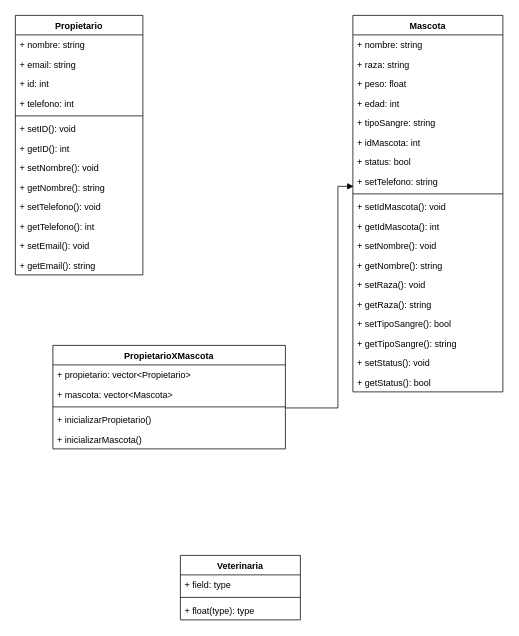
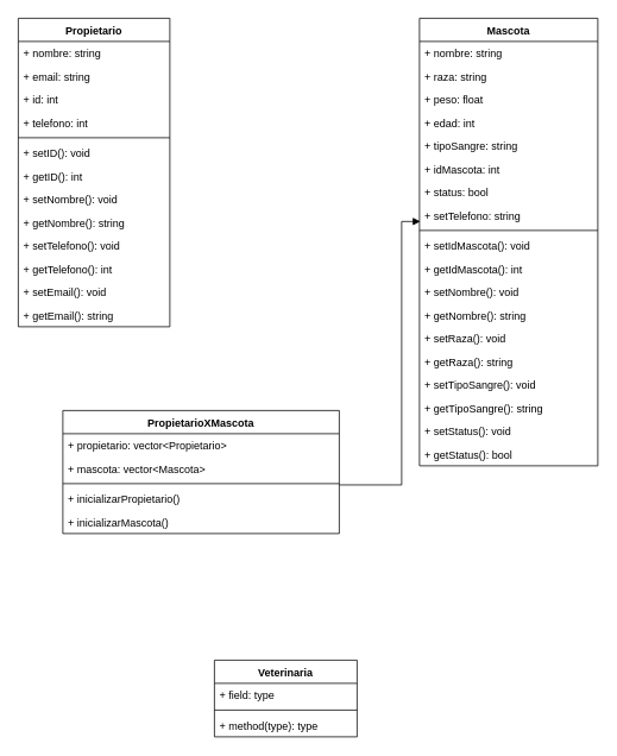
  <mxCell id="0" />
  <mxCell id="1" parent="0" />
  <mxCell id="2" value="Propietario" style="swimlane;fontStyle=1;align=center;verticalAlign=top;childLayout=stackLayout;horizontal=1;startSize=26;horizontalStack=0;resizeParent=1;resizeParentMax=0;resizeLast=0;collapsible=1;marginBottom=0;" parent="1" vertex="1"><mxGeometry x="20" y="20" width="170" height="346" as="geometry" /></mxCell>
  <mxCell id="3" value="+ nombre: string" style="text;strokeColor=none;fillColor=none;align=left;verticalAlign=top;spacingLeft=4;spacingRight=4;overflow=hidden;rotatable=0;points=[[0,0.5],[1,0.5]];portConstraint=eastwest;" parent="2" vertex="1"><mxGeometry y="26" width="170" height="26" as="geometry" /></mxCell>
  <mxCell id="4" value="+ email: string" style="text;strokeColor=none;fillColor=none;align=left;verticalAlign=top;spacingLeft=4;spacingRight=4;overflow=hidden;rotatable=0;points=[[0,0.5],[1,0.5]];portConstraint=eastwest;" parent="2" vertex="1"><mxGeometry y="52" width="170" height="26" as="geometry" /></mxCell>
  <mxCell id="5" value="+ id: int" style="text;strokeColor=none;fillColor=none;align=left;verticalAlign=top;spacingLeft=4;spacingRight=4;overflow=hidden;rotatable=0;points=[[0,0.5],[1,0.5]];portConstraint=eastwest;" parent="2" vertex="1"><mxGeometry y="78" width="170" height="26" as="geometry" /></mxCell>
  <mxCell id="6" value="+ telefono: int" style="text;strokeColor=none;fillColor=none;align=left;verticalAlign=top;spacingLeft=4;spacingRight=4;overflow=hidden;rotatable=0;points=[[0,0.5],[1,0.5]];portConstraint=eastwest;" parent="2" vertex="1"><mxGeometry y="104" width="170" height="26" as="geometry" /></mxCell>
  <mxCell id="7" value="" style="line;strokeWidth=1;fillColor=none;align=left;verticalAlign=middle;spacingTop=-1;spacingLeft=3;spacingRight=3;rotatable=0;labelPosition=right;points=[];portConstraint=eastwest;" parent="2" vertex="1"><mxGeometry y="130" width="170" height="8" as="geometry" /></mxCell>
  <mxCell id="8" value="+ setID(): void" style="text;strokeColor=none;fillColor=none;align=left;verticalAlign=top;spacingLeft=4;spacingRight=4;overflow=hidden;rotatable=0;points=[[0,0.5],[1,0.5]];portConstraint=eastwest;" parent="2" vertex="1"><mxGeometry y="138" width="170" height="26" as="geometry" /></mxCell>
  <mxCell id="9" value="+ getID(): int" style="text;strokeColor=none;fillColor=none;align=left;verticalAlign=top;spacingLeft=4;spacingRight=4;overflow=hidden;rotatable=0;points=[[0,0.5],[1,0.5]];portConstraint=eastwest;" parent="2" vertex="1"><mxGeometry y="164" width="170" height="26" as="geometry" /></mxCell>
  <mxCell id="10" value="+ setNombre(): void" style="text;strokeColor=none;fillColor=none;align=left;verticalAlign=top;spacingLeft=4;spacingRight=4;overflow=hidden;rotatable=0;points=[[0,0.5],[1,0.5]];portConstraint=eastwest;" parent="2" vertex="1"><mxGeometry y="190" width="170" height="26" as="geometry" /></mxCell>
  <mxCell id="11" value="+ getNombre(): string" style="text;strokeColor=none;fillColor=none;align=left;verticalAlign=top;spacingLeft=4;spacingRight=4;overflow=hidden;rotatable=0;points=[[0,0.5],[1,0.5]];portConstraint=eastwest;" parent="2" vertex="1"><mxGeometry y="216" width="170" height="26" as="geometry" /></mxCell>
  <mxCell id="12" value="+ setTelefono(): void" style="text;strokeColor=none;fillColor=none;align=left;verticalAlign=top;spacingLeft=4;spacingRight=4;overflow=hidden;rotatable=0;points=[[0,0.5],[1,0.5]];portConstraint=eastwest;" parent="2" vertex="1"><mxGeometry y="242" width="170" height="26" as="geometry" /></mxCell>
  <mxCell id="13" value="+ getTelefono(): int" style="text;strokeColor=none;fillColor=none;align=left;verticalAlign=top;spacingLeft=4;spacingRight=4;overflow=hidden;rotatable=0;points=[[0,0.5],[1,0.5]];portConstraint=eastwest;" parent="2" vertex="1"><mxGeometry y="268" width="170" height="26" as="geometry" /></mxCell>
  <mxCell id="14" value="+ setEmail(): void" style="text;strokeColor=none;fillColor=none;align=left;verticalAlign=top;spacingLeft=4;spacingRight=4;overflow=hidden;rotatable=0;points=[[0,0.5],[1,0.5]];portConstraint=eastwest;" parent="2" vertex="1"><mxGeometry y="294" width="170" height="26" as="geometry" /></mxCell>
  <mxCell id="15" value="+ getEmail(): string" style="text;strokeColor=none;fillColor=none;align=left;verticalAlign=top;spacingLeft=4;spacingRight=4;overflow=hidden;rotatable=0;points=[[0,0.5],[1,0.5]];portConstraint=eastwest;" parent="2" vertex="1"><mxGeometry y="320" width="170" height="26" as="geometry" /></mxCell>
  <mxCell id="16" value="Mascota" style="swimlane;fontStyle=1;align=center;verticalAlign=top;childLayout=stackLayout;horizontal=1;startSize=26;horizontalStack=0;resizeParent=1;resizeParentMax=0;resizeLast=0;collapsible=1;marginBottom=0;" parent="1" vertex="1"><mxGeometry x="470" y="20" width="200" height="502" as="geometry" /></mxCell>
  <mxCell id="17" value="+ nombre: string" style="text;strokeColor=none;fillColor=none;align=left;verticalAlign=top;spacingLeft=4;spacingRight=4;overflow=hidden;rotatable=0;points=[[0,0.5],[1,0.5]];portConstraint=eastwest;" parent="16" vertex="1"><mxGeometry y="26" width="200" height="26" as="geometry" /></mxCell>
  <mxCell id="18" value="+ raza: string" style="text;strokeColor=none;fillColor=none;align=left;verticalAlign=top;spacingLeft=4;spacingRight=4;overflow=hidden;rotatable=0;points=[[0,0.5],[1,0.5]];portConstraint=eastwest;" parent="16" vertex="1"><mxGeometry y="52" width="200" height="26" as="geometry" /></mxCell>
  <mxCell id="19" value="+ peso: float" style="text;strokeColor=none;fillColor=none;align=left;verticalAlign=top;spacingLeft=4;spacingRight=4;overflow=hidden;rotatable=0;points=[[0,0.5],[1,0.5]];portConstraint=eastwest;" parent="16" vertex="1"><mxGeometry y="78" width="200" height="26" as="geometry" /></mxCell>
  <mxCell id="20" value="+ edad: int" style="text;strokeColor=none;fillColor=none;align=left;verticalAlign=top;spacingLeft=4;spacingRight=4;overflow=hidden;rotatable=0;points=[[0,0.5],[1,0.5]];portConstraint=eastwest;" parent="16" vertex="1"><mxGeometry y="104" width="200" height="26" as="geometry" /></mxCell>
  <mxCell id="21" value="+ tipoSangre: string" style="text;strokeColor=none;fillColor=none;align=left;verticalAlign=top;spacingLeft=4;spacingRight=4;overflow=hidden;rotatable=0;points=[[0,0.5],[1,0.5]];portConstraint=eastwest;" parent="16" vertex="1"><mxGeometry y="130" width="200" height="26" as="geometry" /></mxCell>
  <mxCell id="22" value="+ idMascota: int" style="text;strokeColor=none;fillColor=none;align=left;verticalAlign=top;spacingLeft=4;spacingRight=4;overflow=hidden;rotatable=0;points=[[0,0.5],[1,0.5]];portConstraint=eastwest;" parent="16" vertex="1"><mxGeometry y="156" width="200" height="26" as="geometry" /></mxCell>
  <mxCell id="23" value="+ status: bool" style="text;strokeColor=none;fillColor=none;align=left;verticalAlign=top;spacingLeft=4;spacingRight=4;overflow=hidden;rotatable=0;points=[[0,0.5],[1,0.5]];portConstraint=eastwest;" parent="16" vertex="1"><mxGeometry y="182" width="200" height="26" as="geometry" /></mxCell>
  <mxCell id="24" value="+ setTelefono: string" style="text;strokeColor=none;fillColor=none;align=left;verticalAlign=top;spacingLeft=4;spacingRight=4;overflow=hidden;rotatable=0;points=[[0,0.5],[1,0.5]];portConstraint=eastwest;" parent="16" vertex="1"><mxGeometry y="208" width="200" height="26" as="geometry" /></mxCell>
  <mxCell id="25" value="" style="line;strokeWidth=1;fillColor=none;align=left;verticalAlign=middle;spacingTop=-1;spacingLeft=3;spacingRight=3;rotatable=0;labelPosition=right;points=[];portConstraint=eastwest;" parent="16" vertex="1"><mxGeometry y="234" width="200" height="8" as="geometry" /></mxCell>
  <mxCell id="26" value="+ setIdMascota(): void" style="text;strokeColor=none;fillColor=none;align=left;verticalAlign=top;spacingLeft=4;spacingRight=4;overflow=hidden;rotatable=0;points=[[0,0.5],[1,0.5]];portConstraint=eastwest;" parent="16" vertex="1"><mxGeometry y="242" width="200" height="26" as="geometry" /></mxCell>
  <mxCell id="27" value="+ getIdMascota(): int" style="text;strokeColor=none;fillColor=none;align=left;verticalAlign=top;spacingLeft=4;spacingRight=4;overflow=hidden;rotatable=0;points=[[0,0.5],[1,0.5]];portConstraint=eastwest;" parent="16" vertex="1"><mxGeometry y="268" width="200" height="26" as="geometry" /></mxCell>
  <mxCell id="28" value="+ setNombre(): void" style="text;strokeColor=none;fillColor=none;align=left;verticalAlign=top;spacingLeft=4;spacingRight=4;overflow=hidden;rotatable=0;points=[[0,0.5],[1,0.5]];portConstraint=eastwest;" parent="16" vertex="1"><mxGeometry y="294" width="200" height="26" as="geometry" /></mxCell>
  <mxCell id="29" value="+ getNombre(): string" style="text;strokeColor=none;fillColor=none;align=left;verticalAlign=top;spacingLeft=4;spacingRight=4;overflow=hidden;rotatable=0;points=[[0,0.5],[1,0.5]];portConstraint=eastwest;" parent="16" vertex="1"><mxGeometry y="320" width="200" height="26" as="geometry" /></mxCell>
  <mxCell id="30" value="+ setRaza(): void" style="text;strokeColor=none;fillColor=none;align=left;verticalAlign=top;spacingLeft=4;spacingRight=4;overflow=hidden;rotatable=0;points=[[0,0.5],[1,0.5]];portConstraint=eastwest;" parent="16" vertex="1"><mxGeometry y="346" width="200" height="26" as="geometry" /></mxCell>
  <mxCell id="31" value="+ getRaza(): string" style="text;strokeColor=none;fillColor=none;align=left;verticalAlign=top;spacingLeft=4;spacingRight=4;overflow=hidden;rotatable=0;points=[[0,0.5],[1,0.5]];portConstraint=eastwest;" parent="16" vertex="1"><mxGeometry y="372" width="200" height="26" as="geometry" /></mxCell>
- <mxCell id="32" value="+ setTipoSangre(): bool" style="text;strokeColor=none;fillColor=none;align=left;verticalAlign=top;spacingLeft=4;spacingRight=4;overflow=hidden;rotatable=0;points=[[0,0.5],[1,0.5]];portConstraint=eastwest;" parent="16" vertex="1"><mxGeometry y="398" width="200" height="26" as="geometry" /></mxCell>
+ <mxCell id="32" value="+ setTipoSangre(): void" style="text;strokeColor=none;fillColor=none;align=left;verticalAlign=top;spacingLeft=4;spacingRight=4;overflow=hidden;rotatable=0;points=[[0,0.5],[1,0.5]];portConstraint=eastwest;" parent="16" vertex="1"><mxGeometry y="398" width="200" height="26" as="geometry" /></mxCell>
  <mxCell id="33" value="+ getTipoSangre(): string" style="text;strokeColor=none;fillColor=none;align=left;verticalAlign=top;spacingLeft=4;spacingRight=4;overflow=hidden;rotatable=0;points=[[0,0.5],[1,0.5]];portConstraint=eastwest;" parent="16" vertex="1"><mxGeometry y="424" width="200" height="26" as="geometry" /></mxCell>
  <mxCell id="34" value="+ setStatus(): void" style="text;strokeColor=none;fillColor=none;align=left;verticalAlign=top;spacingLeft=4;spacingRight=4;overflow=hidden;rotatable=0;points=[[0,0.5],[1,0.5]];portConstraint=eastwest;" parent="16" vertex="1"><mxGeometry y="450" width="200" height="26" as="geometry" /></mxCell>
  <mxCell id="35" value="+ getStatus(): bool" style="text;strokeColor=none;fillColor=none;align=left;verticalAlign=top;spacingLeft=4;spacingRight=4;overflow=hidden;rotatable=0;points=[[0,0.5],[1,0.5]];portConstraint=eastwest;" parent="16" vertex="1"><mxGeometry y="476" width="200" height="26" as="geometry" /></mxCell>
  <mxCell id="36" value="PropietarioXMascota" style="swimlane;fontStyle=1;align=center;verticalAlign=top;childLayout=stackLayout;horizontal=1;startSize=26;horizontalStack=0;resizeParent=1;resizeParentMax=0;resizeLast=0;collapsible=1;marginBottom=0;" parent="1" vertex="1"><mxGeometry x="70" y="460" width="310" height="138" as="geometry" /></mxCell>
  <mxCell id="37" value="+ propietario: vector&lt;Propietario&gt;" style="text;strokeColor=none;fillColor=none;align=left;verticalAlign=top;spacingLeft=4;spacingRight=4;overflow=hidden;rotatable=0;points=[[0,0.5],[1,0.5]];portConstraint=eastwest;" parent="36" vertex="1"><mxGeometry y="26" width="310" height="26" as="geometry" /></mxCell>
  <mxCell id="38" value="+ mascota: vector&lt;Mascota&gt;" style="text;strokeColor=none;fillColor=none;align=left;verticalAlign=top;spacingLeft=4;spacingRight=4;overflow=hidden;rotatable=0;points=[[0,0.5],[1,0.5]];portConstraint=eastwest;" parent="36" vertex="1"><mxGeometry y="52" width="310" height="26" as="geometry" /></mxCell>
  <mxCell id="39" value="" style="line;strokeWidth=1;fillColor=none;align=left;verticalAlign=middle;spacingTop=-1;spacingLeft=3;spacingRight=3;rotatable=0;labelPosition=right;points=[];portConstraint=eastwest;" parent="36" vertex="1"><mxGeometry y="78" width="310" height="8" as="geometry" /></mxCell>
  <mxCell id="40" value="+ inicializarPropietario()" style="text;strokeColor=none;fillColor=none;align=left;verticalAlign=top;spacingLeft=4;spacingRight=4;overflow=hidden;rotatable=0;points=[[0,0.5],[1,0.5]];portConstraint=eastwest;" parent="36" vertex="1"><mxGeometry y="86" width="310" height="26" as="geometry" /></mxCell>
  <mxCell id="41" value="+ inicializarMascota()" style="text;strokeColor=none;fillColor=none;align=left;verticalAlign=top;spacingLeft=4;spacingRight=4;overflow=hidden;rotatable=0;points=[[0,0.5],[1,0.5]];portConstraint=eastwest;" parent="36" vertex="1"><mxGeometry y="112" width="310" height="26" as="geometry" /></mxCell>
  <mxCell id="42" value="" style="endArrow=block;endFill=1;html=1;align=left;verticalAlign=top;rounded=0;exitX=1.001;exitY=0.679;exitDx=0;exitDy=0;exitPerimeter=0;entryX=0.005;entryY=-0.758;entryDx=0;entryDy=0;entryPerimeter=0;edgeStyle=elbowEdgeStyle;" parent="1" source="39" target="25" edge="1"><mxGeometry x="-1" relative="1" as="geometry"><mxPoint x="399.69" y="543.6" as="sourcePoint" /><mxPoint x="307.62" y="140.002" as="targetPoint" /><Array as="points"><mxPoint x="450" y="360" /></Array></mxGeometry></mxCell>
  <mxCell id="43" value="Veterinaria" style="swimlane;fontStyle=1;align=center;verticalAlign=top;childLayout=stackLayout;horizontal=1;startSize=26;horizontalStack=0;resizeParent=1;resizeParentMax=0;resizeLast=0;collapsible=1;marginBottom=0;" parent="1" vertex="1"><mxGeometry x="240" y="740" width="160" height="86" as="geometry" /></mxCell>
  <mxCell id="44" value="+ field: type" style="text;strokeColor=none;fillColor=none;align=left;verticalAlign=top;spacingLeft=4;spacingRight=4;overflow=hidden;rotatable=0;points=[[0,0.5],[1,0.5]];portConstraint=eastwest;" parent="43" vertex="1"><mxGeometry y="26" width="160" height="26" as="geometry" /></mxCell>
  <mxCell id="45" value="" style="line;strokeWidth=1;fillColor=none;align=left;verticalAlign=middle;spacingTop=-1;spacingLeft=3;spacingRight=3;rotatable=0;labelPosition=right;points=[];portConstraint=eastwest;" parent="43" vertex="1"><mxGeometry y="52" width="160" height="8" as="geometry" /></mxCell>
- <mxCell id="46" value="+ float(type): type" style="text;strokeColor=none;fillColor=none;align=left;verticalAlign=top;spacingLeft=4;spacingRight=4;overflow=hidden;rotatable=0;points=[[0,0.5],[1,0.5]];portConstraint=eastwest;" parent="43" vertex="1"><mxGeometry y="60" width="160" height="26" as="geometry" /></mxCell>
+ <mxCell id="46" value="+ method(type): type" style="text;strokeColor=none;fillColor=none;align=left;verticalAlign=top;spacingLeft=4;spacingRight=4;overflow=hidden;rotatable=0;points=[[0,0.5],[1,0.5]];portConstraint=eastwest;" parent="43" vertex="1"><mxGeometry y="60" width="160" height="26" as="geometry" /></mxCell>
